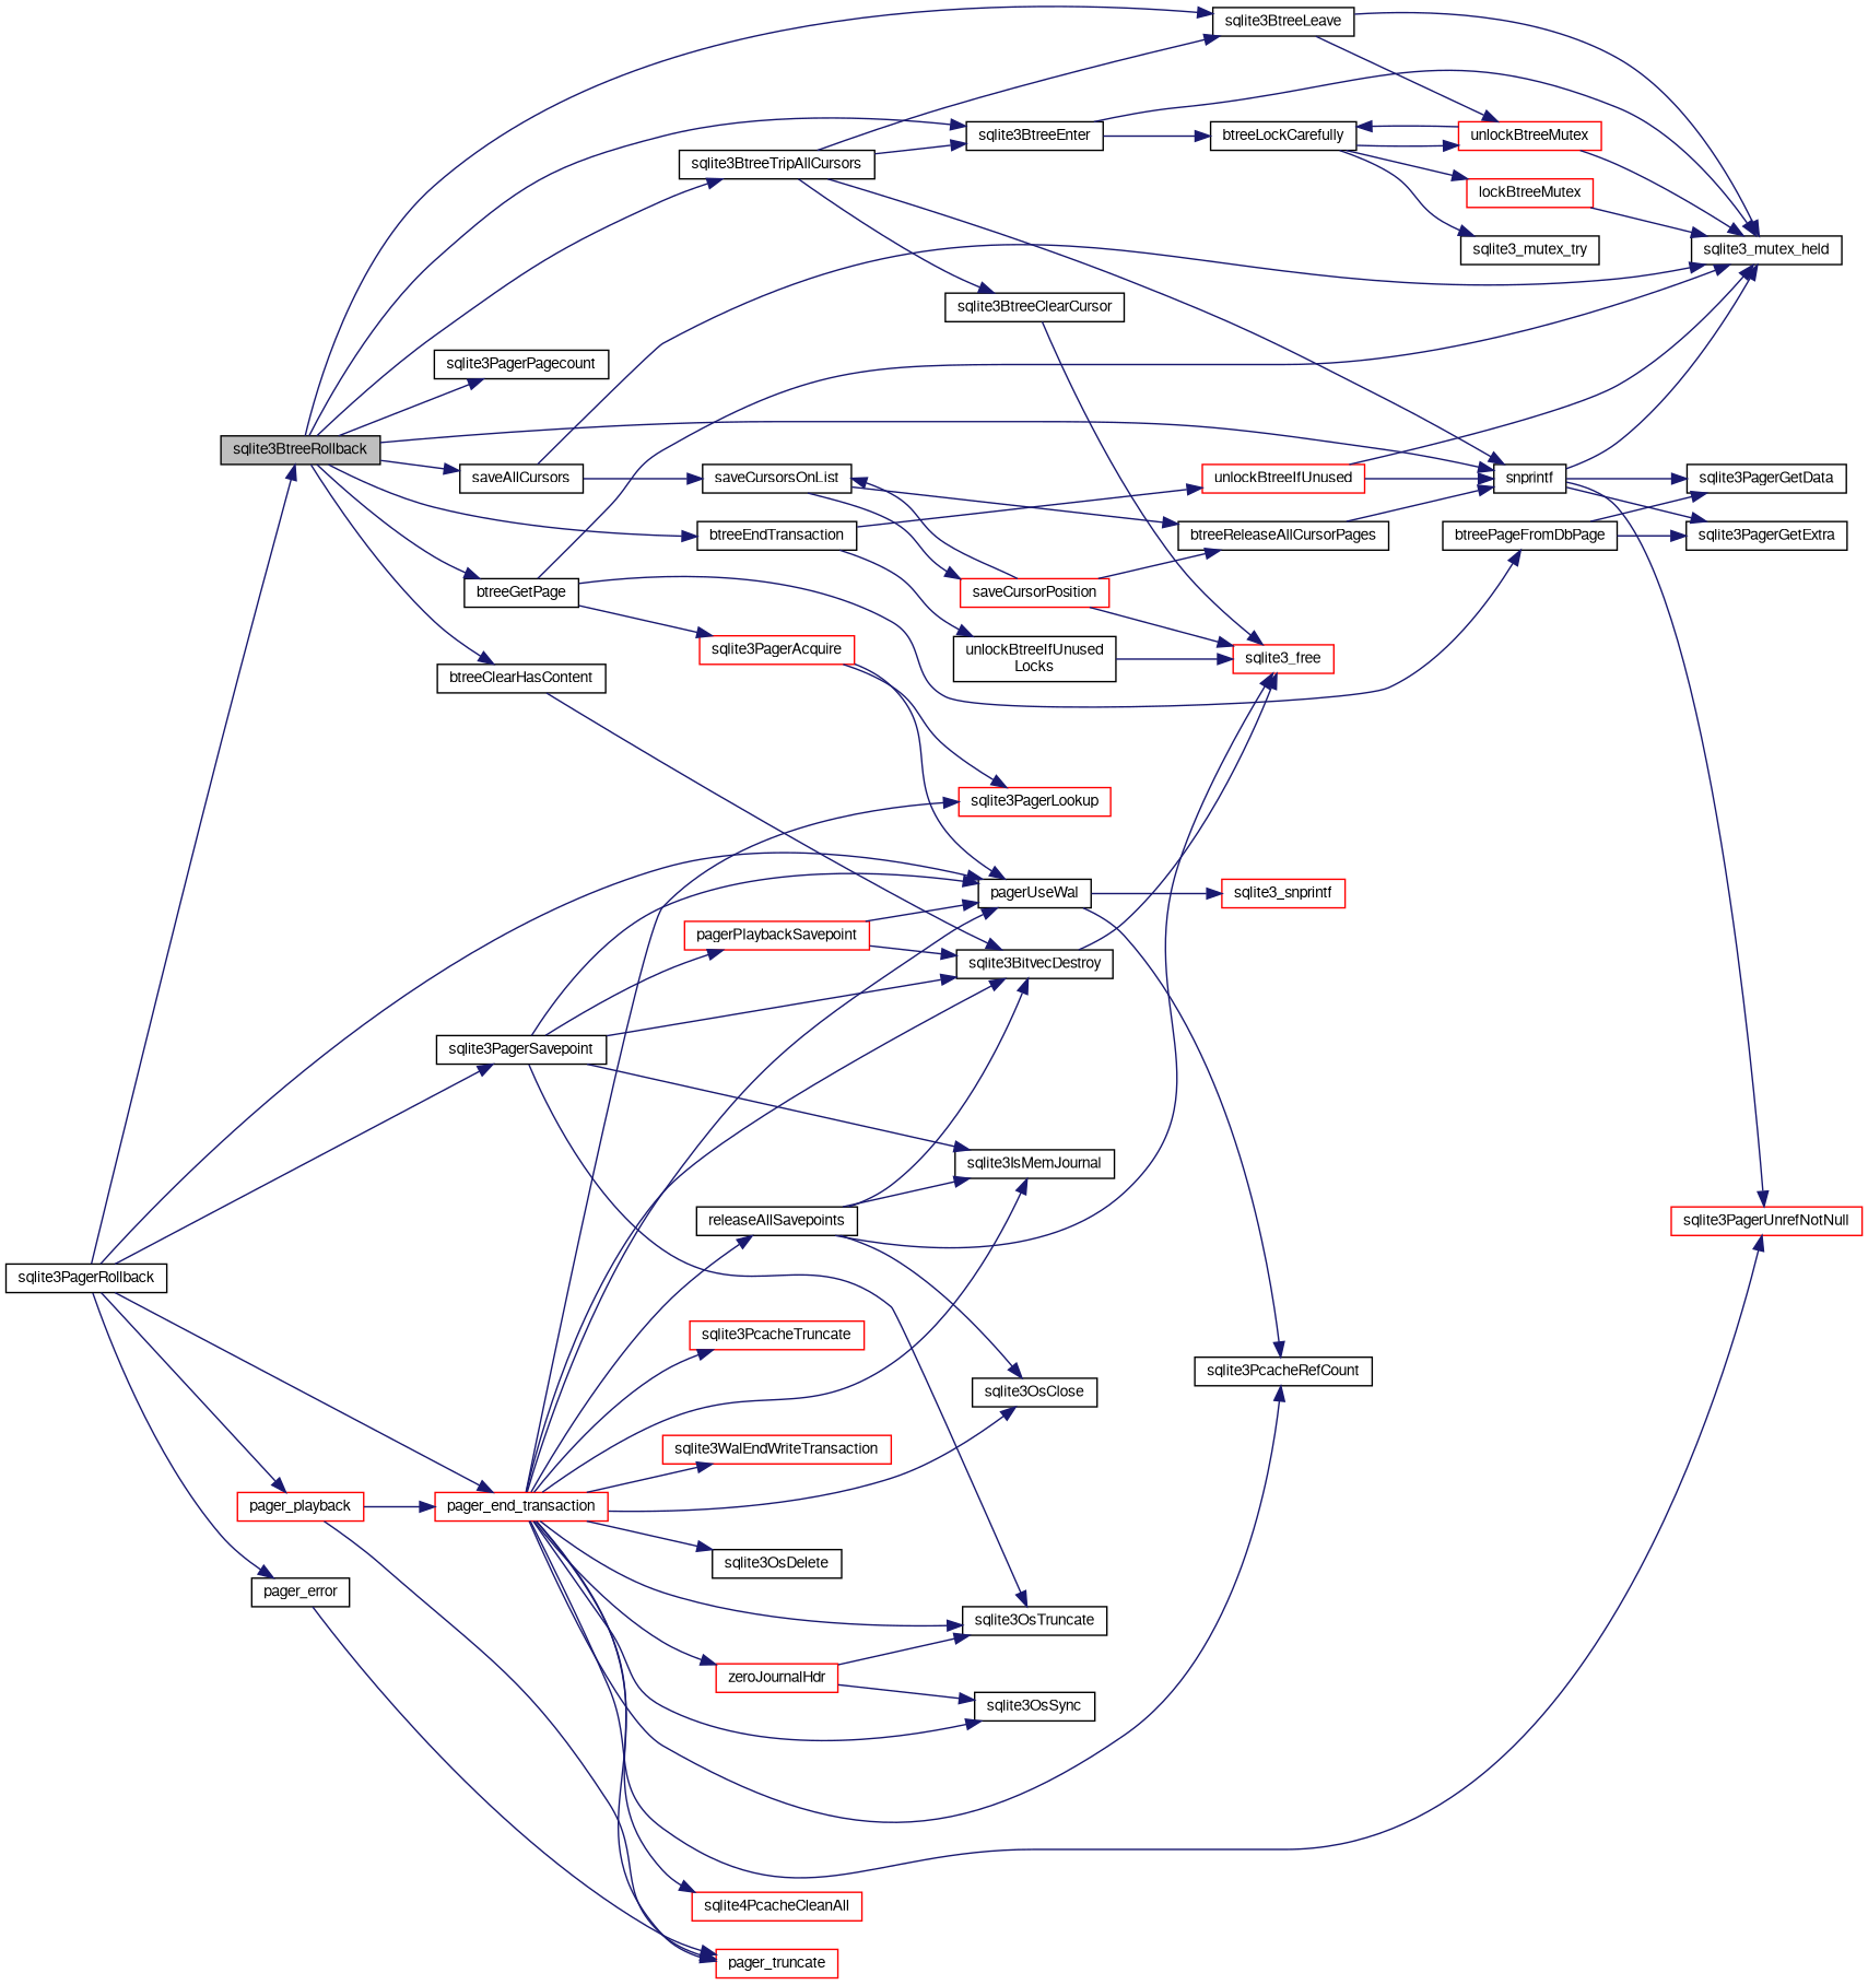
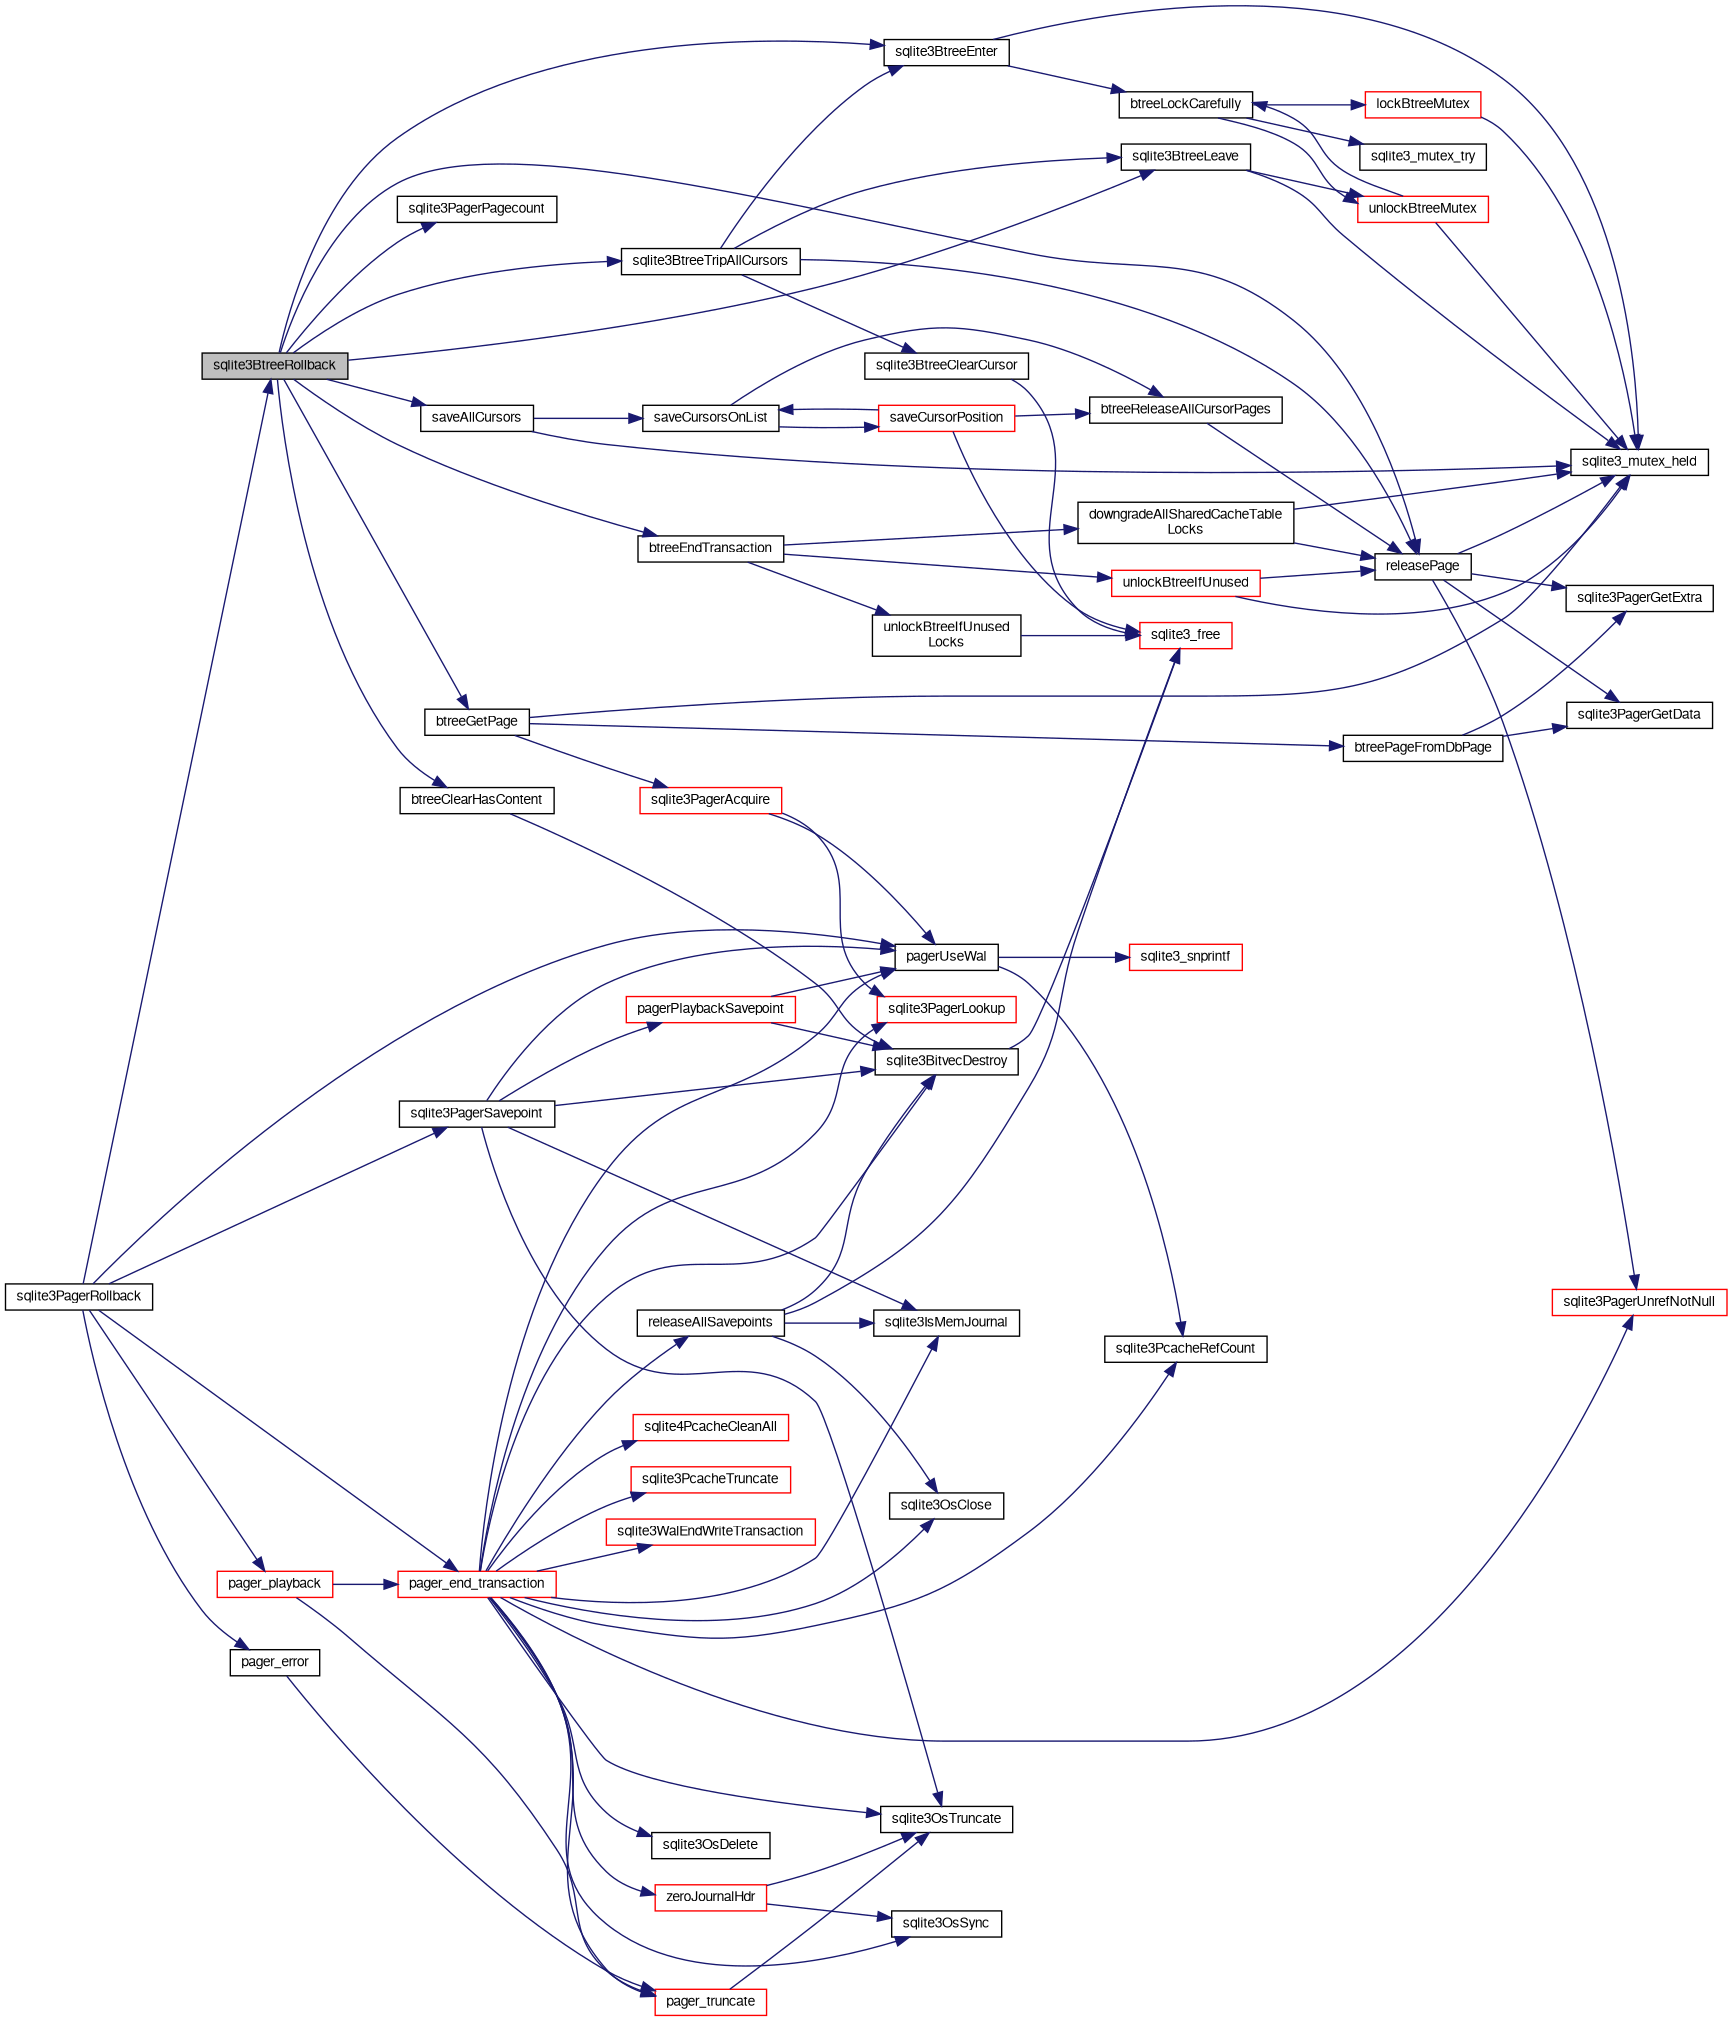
  digraph {
    rankdir=LR
    node [color=black fillcolor=white fontname=FreeSans fontsize=10 shape=record style=filled]
    edge [color=midnightblue fontname=FreeSans fontsize=10 labelfontname=FreeSans labelfontsize=10 style=solid]
    n1 [fillcolor=grey75 fontcolor=black height=0.2 label=sqlite3BtreeRollback width=0.4]
    n2 [height=0.2 label=sqlite3BtreeEnter width=0.4]
    n3 [height=0.2 label=saveAllCursors width=0.4]
-   n4 [height=0.2 label=snprintf width=0.4]
+   n4 [height=0.2 label=releasePage width=0.4]
    n5 [height=0.2 label=sqlite3BtreeTripAllCursors width=0.4]
    n6 [height=0.2 label=sqlite3BtreeLeave width=0.4]
    n7 [height=0.2 label=btreeGetPage width=0.4]
    n8 [height=0.2 label=sqlite3PagerPagecount width=0.4]
    n9 [height=0.2 label=btreeClearHasContent width=0.4]
    n10 [height=0.2 label=btreeEndTransaction width=0.4]
    n11 [height=0.2 label=sqlite3_mutex_held width=0.4]
    n12 [height=0.2 label=btreeLockCarefully width=0.4]
    n13 [height=0.2 label=saveCursorsOnList width=0.4]
    n14 [height=0.2 label=sqlite3PagerGetExtra width=0.4]
    n15 [height=0.2 label=sqlite3PagerGetData width=0.4]
    n16 [color=red height=0.2 label=sqlite3PagerUnrefNotNull width=0.4]
    n17 [height=0.2 label=sqlite3BtreeClearCursor width=0.4]
    n18 [color=red height=0.2 label=unlockBtreeMutex width=0.4]
    n19 [height=0.2 label=sqlite3PagerRollback width=0.4]
    n20 [height=0.2 label=pagerUseWal width=0.4]
    n21 [height=0.2 label=sqlite3PagerSavepoint width=0.4]
    n22 [color=red height=0.2 label=pager_end_transaction width=0.4]
    n23 [color=red height=0.2 label=pager_playback width=0.4]
    n24 [height=0.2 label=pager_error width=0.4]
    n25 [color=red height=0.2 label=sqlite3PagerAcquire width=0.4]
    n26 [height=0.2 label=btreePageFromDbPage width=0.4]
    n27 [height=0.2 label=sqlite3BitvecDestroy width=0.4]
+   n28 [height=0.2 label="downgradeAllSharedCacheTable\lLocks" width=0.4]
    n29 [height=0.2 label="unlockBtreeIfUnused\lLocks" width=0.4]
    n30 [color=red height=0.2 label=unlockBtreeIfUnused width=0.4]
    n31 [height=0.2 label=sqlite3_mutex_try width=0.4]
    n32 [color=red height=0.2 label=lockBtreeMutex width=0.4]
    n33 [color=red height=0.2 label=saveCursorPosition width=0.4]
    n34 [height=0.2 label=btreeReleaseAllCursorPages width=0.4]
    n35 [color=red height=0.2 label=sqlite3_free width=0.4]
    n36 [height=0.2 label=sqlite3PcacheRefCount width=0.4]
    n37 [color=red height=0.2 label=sqlite3_snprintf width=0.4]
    n38 [height=0.2 label=sqlite3IsMemJournal width=0.4]
    n39 [height=0.2 label=sqlite3OsTruncate width=0.4]
    n40 [color=red height=0.2 label=pagerPlaybackSavepoint width=0.4]
    n41 [height=0.2 label=releaseAllSavepoints width=0.4]
    n42 [height=0.2 label=sqlite3OsClose width=0.4]
    n43 [height=0.2 label=sqlite3OsSync width=0.4]
    n44 [color=red height=0.2 label=zeroJournalHdr width=0.4]
    n45 [height=0.2 label=sqlite3OsDelete width=0.4]
    n46 [color=red height=0.2 label=sqlite3PagerLookup width=0.4]
    n47 [color=red height=0.2 label=sqlite4PcacheCleanAll width=0.4]
    n48 [color=red height=0.2 label=sqlite3PcacheTruncate width=0.4]
    n49 [color=red height=0.2 label=sqlite3WalEndWriteTransaction width=0.4]
    n50 [color=red height=0.2 label=pager_truncate width=0.4]
    n1 -> n2
    n1 -> n3
    n1 -> n4
    n1 -> n5
    n1 -> n6
    n1 -> n7
    n1 -> n8
    n1 -> n9
    n1 -> n10
    n2 -> n11
    n2 -> n12
    n3 -> n11
    n3 -> n13
    n4 -> n11
    n4 -> n14
    n4 -> n15
    n4 -> n16
    n5 -> n2
    n5 -> n4
    n5 -> n6
    n5 -> n17
    n6 -> n11
    n6 -> n18
    n7 -> n11
    n7 -> n25
    n7 -> n26
    n9 -> n27
+   n10 -> n28
    n10 -> n29
    n10 -> n30
    n12 -> n18
    n12 -> n31
    n12 -> n32
    n13 -> n33
    n13 -> n34
    n17 -> n35
    n18 -> n11
    n18 -> n12
    n19 -> n1
    n19 -> n20
    n19 -> n21
    n19 -> n22
    n19 -> n23
    n19 -> n24
    n20 -> n36
    n20 -> n37
    n21 -> n20
    n21 -> n27
    n21 -> n38
    n21 -> n39
    n21 -> n40
    n22 -> n16
    n22 -> n20
    n22 -> n27
    n22 -> n36
    n22 -> n38
    n22 -> n39
    n22 -> n41
    n22 -> n42
    n22 -> n43
    n22 -> n44
    n22 -> n45
    n22 -> n46
    n22 -> n47
    n22 -> n48
    n22 -> n49
    n22 -> n50
    n23 -> n22
    n23 -> n50
    n24 -> n50
    n25 -> n20
    n25 -> n46
    n26 -> n14
    n26 -> n15
    n27 -> n35
+   n28 -> n4
+   n28 -> n11
    n29 -> n35
    n30 -> n4
    n30 -> n11
    n32 -> n11
    n33 -> n13
    n33 -> n34
    n33 -> n35
    n34 -> n4
    n40 -> n20
    n40 -> n27
    n41 -> n27
    n41 -> n35
    n41 -> n38
    n41 -> n42
    n44 -> n39
    n44 -> n43
+   n50 -> n39
  }
